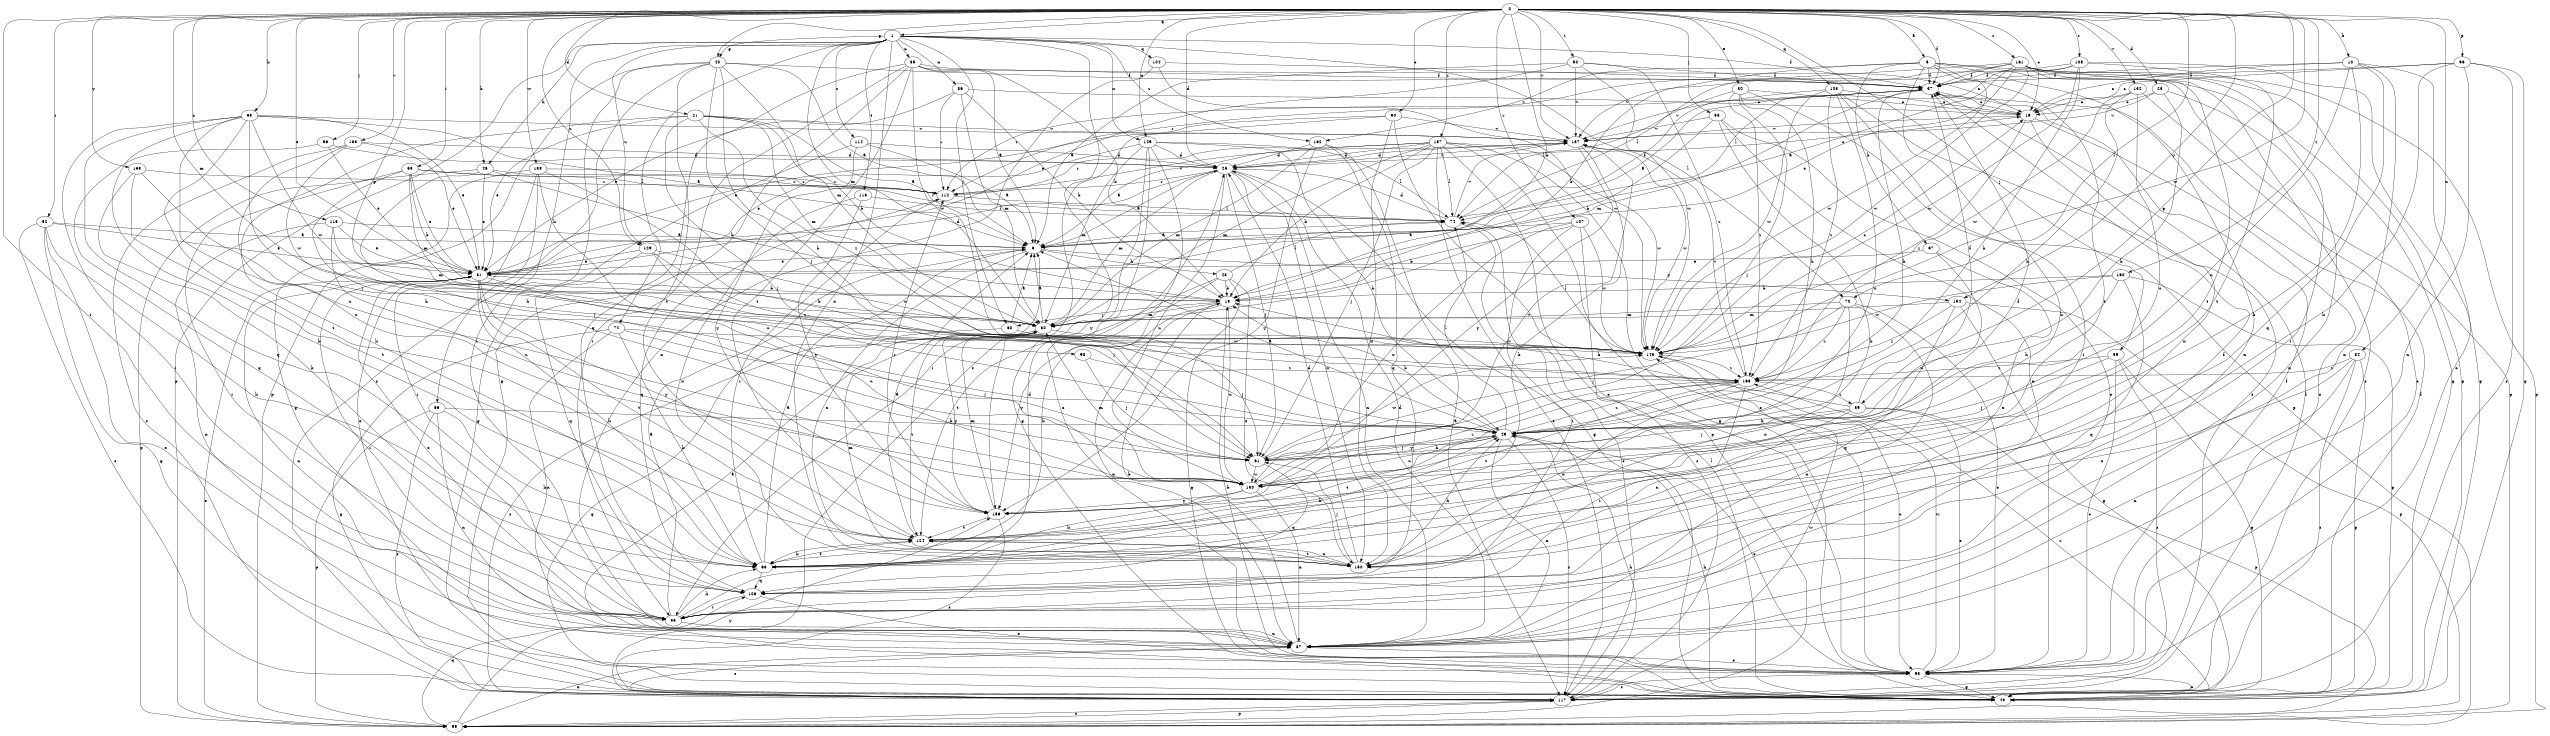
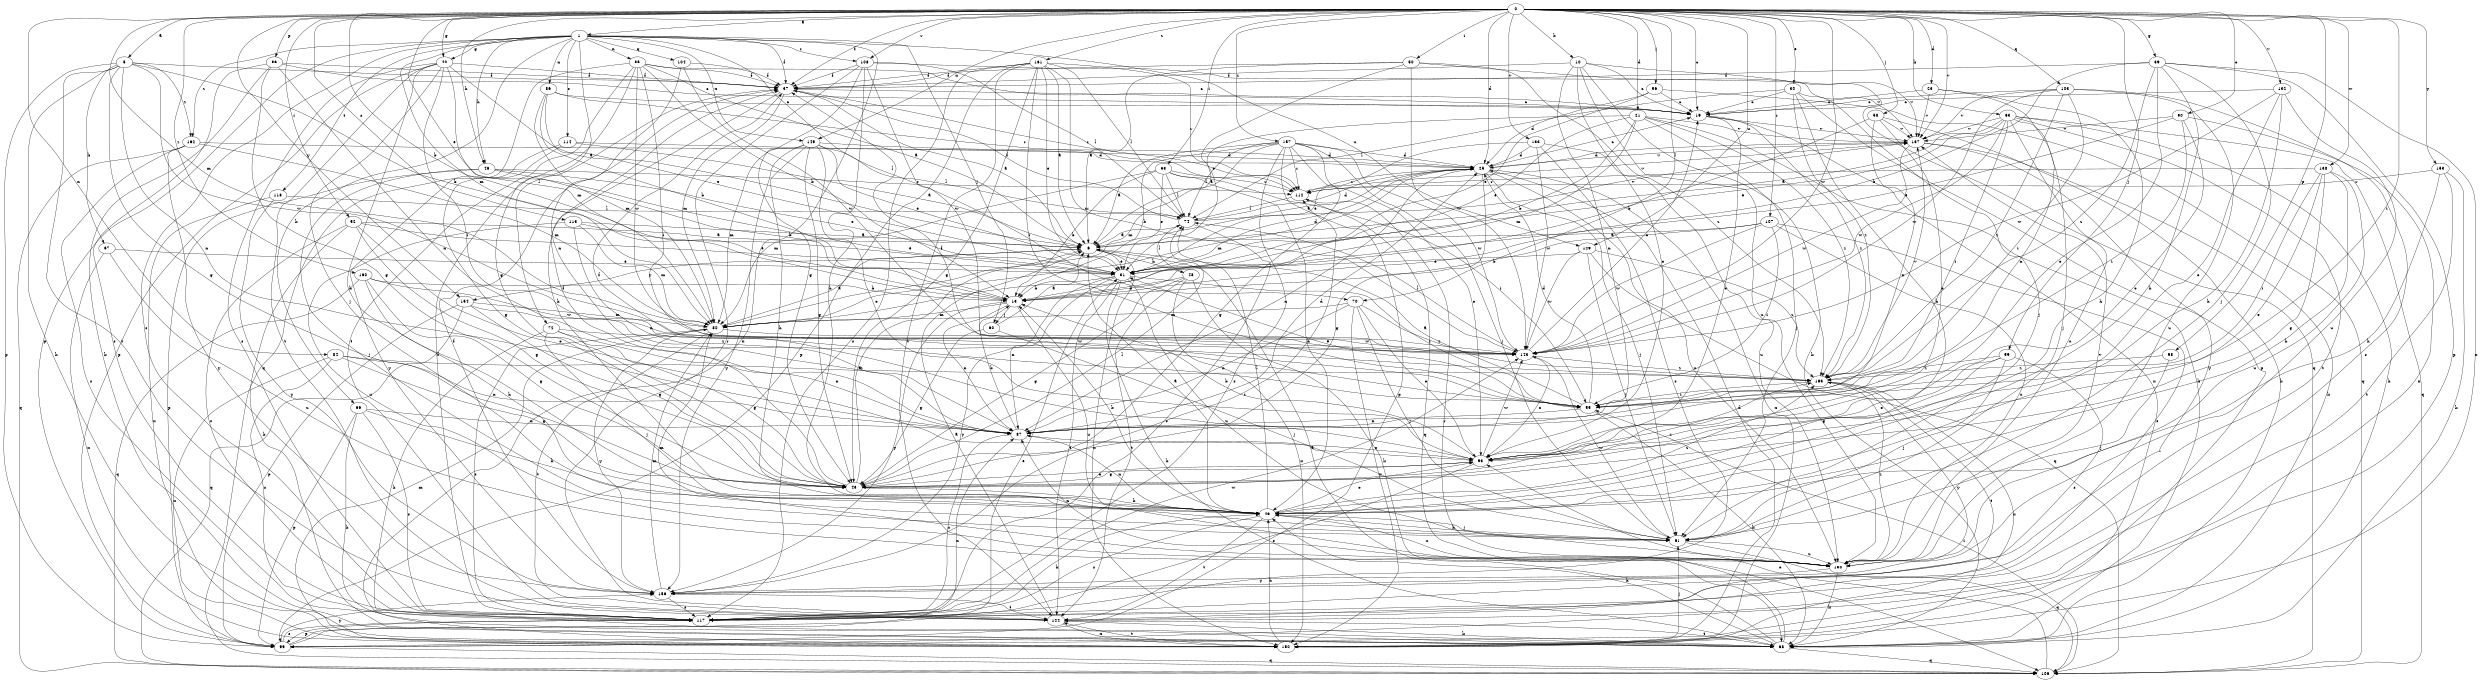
  strict digraph {
    0
    1
    5
    10
    13
    19
    21
    23
    25
    30
    31
    37
    39
    40
    46
    50
    52
    53
    55
    56
    58
    59
    63
    70
    80
    84
    90
    96
    98
    103
    107
    108
    113
    129
    132
    133
    137
    138
    143
    149
    153
    154
    157
    160
    161
    60
    66
    72
    85
    86
    99
    104
    114
    117
    118
    150
    162
    43
    67
    68
    87
    124
    93
    106
    130
    156
    163
    6
    61
    49
    112
    74
    48
    0 -> 1 [label=a]
    0 -> 5 [label=a]
    0 -> 10 [label=b]
    0 -> 13 [label=b]
    0 -> 19 [label=c]
    0 -> 21 [label=d]
    0 -> 23 [label=d]
    0 -> 25 [label=d]
    0 -> 30 [label=e]
    0 -> 31 [label=e]
    0 -> 37 [label=f]
    0 -> 39 [label=g]
    0 -> 40 [label=g]
    0 -> 46 [label=h]
    0 -> 50 [label=i]
    0 -> 52 [label=i]
    0 -> 53 [label=i]
    0 -> 55 [label=i]
    0 -> 56 [label=j]
    0 -> 58 [label=j]
    0 -> 59 [label=j]
    0 -> 63 [label=k]
    0 -> 70 [label=l]
    0 -> 80 [label=m]
    0 -> 84 [label=n]
    0 -> 90 [label=o]
    0 -> 96 [label=p]
    0 -> 98 [label=p]
    0 -> 103 [label=q]
    0 -> 107 [label=r]
    0 -> 108 [label=r]
    0 -> 113 [label=s]
    0 -> 129 [label=u]
    0 -> 132 [label=v]
    0 -> 133 [label=v]
    0 -> 137 [label=v]
    0 -> 138 [label=w]
    0 -> 143 [label=w]
    0 -> 149 [label=x]
    0 -> 153 [label=y]
    0 -> 154 [label=y]
    0 -> 157 [label=z]
    0 -> 160 [label=z]
    0 -> 161 [label=z]
    1 -> 37 [label=f]
    1 -> 40 [label=g]
    1 -> 46 [label=h]
    1 -> 70 [label=l]
    1 -> 80 [label=m]
+   1 -> 108 [label=r]
    1 -> 129 [label=u]
    1 -> 149 [label=x]
    1 -> 60 [label=j]
    1 -> 66 [label=k]
    1 -> 72 [label=l]
    1 -> 85 [label=n]
    1 -> 86 [label=n]
    1 -> 99 [label=p]
    1 -> 104 [label=q]
    1 -> 114 [label=s]
    1 -> 117 [label=s]
    1 -> 118 [label=t]
    1 -> 150 [label=x]
    1 -> 162 [label=z]
    5 -> 13 [label=b]
    5 -> 37 [label=f]
    5 -> 143 [label=w]
    5 -> 99 [label=p]
    5 -> 162 [label=z]
    5 -> 43 [label=g]
    5 -> 67 [label=k]
    5 -> 68 [label=k]
    5 -> 87 [label=n]
    5 -> 124 [label=t]
    10 -> 19 [label=c]
    10 -> 37 [label=f]
    10 -> 68 [label=k]
    10 -> 87 [label=n]
    10 -> 93 [label=o]
    10 -> 106 [label=q]
    10 -> 130 [label=u]
    13 -> 80 [label=m]
    13 -> 60 [label=j]
    13 -> 87 [label=n]
    13 -> 130 [label=u]
    13 -> 156 [label=y]
    19 -> 137 [label=v]
    19 -> 150 [label=x]
    19 -> 93 [label=o]
    19 -> 163 [label=z]
    21 -> 13 [label=b]
    21 -> 31 [label=e]
    21 -> 80 [label=m]
    21 -> 137 [label=v]
    21 -> 68 [label=k]
    21 -> 163 [label=z]
    21 -> 6 [label=a]
    21 -> 61 [label=j]
    23 -> 19 [label=c]
    23 -> 137 [label=v]
    23 -> 87 [label=n]
    23 -> 49 [label=h]
    25 -> 19 [label=c]
    25 -> 80 [label=m]
    25 -> 137 [label=v]
    25 -> 150 [label=x]
    25 -> 43 [label=g]
    25 -> 87 [label=n]
    25 -> 130 [label=u]
    25 -> 6 [label=a]
    25 -> 61 [label=j]
    25 -> 112 [label=r]
    30 -> 19 [label=c]
    30 -> 99 [label=p]
    30 -> 163 [label=z]
    30 -> 61 [label=j]
    30 -> 49 [label=h]
    30 -> 74 [label=l]
    31 -> 13 [label=b]
    31 -> 25 [label=d]
    31 -> 55 [label=i]
    31 -> 68 [label=k]
    31 -> 87 [label=n]
    31 -> 124 [label=t]
    31 -> 130 [label=u]
    31 -> 156 [label=y]
    37 -> 19 [label=c]
    37 -> 80 [label=m]
    37 -> 6 [label=a]
    37 -> 49 [label=h]
    37 -> 112 [label=r]
    39 -> 13 [label=b]
    39 -> 37 [label=f]
    39 -> 99 [label=p]
    39 -> 150 [label=x]
    39 -> 93 [label=o]
-   163 -> 39 [label=z]
+   39 -> 163 [label=z]
    39 -> 61 [label=j]
    39 -> 49 [label=h]
    40 -> 37 [label=f]
    40 -> 55 [label=i]
    40 -> 80 [label=m]
    40 -> 99 [label=p]
    40 -> 117 [label=s]
    40 -> 124 [label=t]
    40 -> 6 [label=a]
    40 -> 61 [label=j]
    40 -> 49 [label=h]
    46 -> 13 [label=b]
    46 -> 31 [label=e]
    46 -> 99 [label=p]
    46 -> 61 [label=j]
    46 -> 112 [label=r]
    50 -> 31 [label=e]
    50 -> 37 [label=f]
    50 -> 137 [label=v]
    50 -> 143 [label=w]
    50 -> 163 [label=z]
    50 -> 6 [label=a]
    52 -> 31 [label=e]
    52 -> 117 [label=s]
    52 -> 43 [label=g]
    52 -> 68 [label=k]
    52 -> 93 [label=o]
    52 -> 6 [label=a]
    53 -> 13 [label=b]
    53 -> 31 [label=e]
    53 -> 55 [label=i]
    53 -> 80 [label=m]
    53 -> 49 [label=h]
    53 -> 112 [label=r]
    53 -> 74 [label=l]
    55 -> 25 [label=d]
    55 -> 31 [label=e]
    55 -> 37 [label=f]
    55 -> 68 [label=k]
    55 -> 87 [label=n]
    55 -> 6 [label=a]
+   56 -> 19 [label=c]
    56 -> 25 [label=d]
    56 -> 31 [label=e]
    56 -> 106 [label=q]
    58 -> 13 [label=b]
    58 -> 137 [label=v]
    58 -> 68 [label=k]
    58 -> 87 [label=n]
    58 -> 93 [label=o]
    59 -> 117 [label=s]
    59 -> 43 [label=g]
    59 -> 93 [label=o]
    59 -> 163 [label=z]
    59 -> 61 [label=j]
    63 -> 31 [label=e]
    63 -> 55 [label=i]
    63 -> 137 [label=v]
    63 -> 143 [label=w]
    63 -> 68 [label=k]
    63 -> 124 [label=t]
    63 -> 106 [label=q]
    63 -> 130 [label=u]
    63 -> 6 [label=a]
    63 -> 61 [label=j]
    70 -> 80 [label=m]
    70 -> 150 [label=x]
    70 -> 87 [label=n]
    70 -> 93 [label=o]
    70 -> 163 [label=z]
    70 -> 61 [label=j]
    80 -> 143 [label=w]
    80 -> 117 [label=s]
    80 -> 124 [label=t]
    80 -> 156 [label=y]
    80 -> 6 [label=a]
    84 -> 117 [label=s]
    84 -> 150 [label=x]
    84 -> 43 [label=g]
    84 -> 87 [label=n]
    84 -> 163 [label=z]
    90 -> 31 [label=e]
    90 -> 55 [label=i]
    90 -> 137 [label=v]
    90 -> 150 [label=x]
    90 -> 93 [label=o]
    96 -> 19 [label=c]
    96 -> 37 [label=f]
    96 -> 117 [label=s]
    96 -> 43 [label=g]
    96 -> 68 [label=k]
    96 -> 87 [label=n]
    98 -> 163 [label=z]
    98 -> 61 [label=j]
    103 -> 19 [label=c]
    103 -> 55 [label=i]
    103 -> 137 [label=v]
    103 -> 143 [label=w]
    103 -> 117 [label=s]
    103 -> 130 [label=u]
    103 -> 163 [label=z]
    107 -> 13 [label=b]
    107 -> 55 [label=i]
    107 -> 143 [label=w]
    107 -> 117 [label=s]
    107 -> 130 [label=u]
    107 -> 6 [label=a]
    108 -> 37 [label=f]
    108 -> 137 [label=v]
    108 -> 143 [label=w]
    108 -> 43 [label=g]
-   108 -> 124 [label=t]
+   108 -> 124 [label=r]
    108 -> 49 [label=h]
    108 -> 74 [label=l]
    113 -> 31 [label=e]
    113 -> 80 [label=m]
    113 -> 87 [label=n]
    113 -> 130 [label=u]
    113 -> 6 [label=a]
    129 -> 31 [label=e]
    129 -> 143 [label=w]
    129 -> 106 [label=q]
    129 -> 163 [label=z]
    129 -> 61 [label=j]
    132 -> 19 [label=c]
    132 -> 143 [label=w]
    132 -> 93 [label=o]
    132 -> 130 [label=u]
    132 -> 49 [label=h]
    133 -> 25 [label=d]
    133 -> 31 [label=e]
    133 -> 143 [label=w]
    133 -> 117 [label=s]
    133 -> 130 [label=u]
    137 -> 25 [label=d]
    137 -> 143 [label=w]
    137 -> 68 [label=k]
    137 -> 156 [label=y]
    138 -> 55 [label=i]
-   138 -> 87 [label=g]
+   138 -> 43 [label=g]
    138 -> 93 [label=o]
    138 -> 130 [label=u]
    138 -> 49 [label=h]
    138 -> 112 [label=r]
    143 -> 19 [label=c]
    143 -> 93 [label=o]
    143 -> 163 [label=z]
    143 -> 74 [label=l]
    149 -> 25 [label=d]
    149 -> 31 [label=e]
    149 -> 80 [label=m]
    149 -> 43 [label=g]
    149 -> 93 [label=o]
    149 -> 156 [label=y]
    149 -> 49 [label=h]
    149 -> 74 [label=l]
    153 -> 68 [label=k]
    153 -> 124 [label=t]
    153 -> 49 [label=h]
    153 -> 112 [label=r]
    154 -> 80 [label=m]
    154 -> 99 [label=p]
    154 -> 43 [label=g]
    154 -> 106 [label=q]
    154 -> 163 [label=z]
    157 -> 13 [label=b]
    157 -> 25 [label=d]
    157 -> 80 [label=m]
    157 -> 143 [label=w]
    157 -> 99 [label=p]
    157 -> 117 [label=s]
    157 -> 43 [label=g]
    157 -> 93 [label=o]
    157 -> 6 [label=a]
    157 -> 61 [label=j]
    157 -> 112 [label=r]
    157 -> 74 [label=l]
    160 -> 13 [label=b]
    160 -> 143 [label=w]
    160 -> 43 [label=g]
    160 -> 106 [label=q]
    160 -> 49 [label=h]
    161 -> 31 [label=e]
    161 -> 37 [label=f]
    161 -> 55 [label=i]
    161 -> 143 [label=w]
    161 -> 99 [label=p]
    161 -> 117 [label=s]
    161 -> 43 [label=g]
    161 -> 124 [label=t]
    161 -> 6 [label=a]
    161 -> 112 [label=r]
    161 -> 74 [label=l]
    60 -> 43 [label=g]
    60 -> 6 [label=a]
    60 -> 61 [label=j]
    66 -> 99 [label=p]
    66 -> 117 [label=s]
    66 -> 68 [label=k]
    66 -> 87 [label=n]
    66 -> 49 [label=h]
    72 -> 143 [label=w]
    72 -> 43 [label=g]
    72 -> 68 [label=k]
    72 -> 87 [label=n]
    72 -> 61 [label=j]
    85 -> 13 [label=b]
    85 -> 19 [label=c]
    85 -> 37 [label=f]
    85 -> 55 [label=i]
    85 -> 143 [label=w]
    85 -> 43 [label=g]
    85 -> 124 [label=t]
    85 -> 106 [label=q]
    85 -> 6 [label=a]
    86 -> 13 [label=b]
    86 -> 19 [label=c]
    86 -> 31 [label=e]
    86 -> 80 [label=m]
    86 -> 112 [label=r]
    99 -> 31 [label=e]
    99 -> 117 [label=s]
    99 -> 87 [label=n]
    99 -> 106 [label=q]
    99 -> 156 [label=y]
    104 -> 37 [label=f]
    104 -> 143 [label=w]
    104 -> 87 [label=n]
    114 -> 25 [label=d]
    114 -> 43 [label=g]
    114 -> 156 [label=y]
    114 -> 6 [label=a]
    117 -> 37 [label=f]
    117 -> 143 [label=w]
    117 -> 99 [label=p]
    117 -> 49 [label=h]
    118 -> 150 [label=x]
    118 -> 156 [label=y]
    118 -> 74 [label=l]
    150 -> 25 [label=d]
    150 -> 80 [label=m]
    150 -> 124 [label=t]
    150 -> 61 [label=j]
    150 -> 49 [label=h]
    162 -> 25 [label=d]
    162 -> 80 [label=m]
-   162 -> 117 [label=a]
+   162 -> 117 [label=s]
    162 -> 106 [label=q]
    162 -> 156 [label=y]
    43 -> 37 [label=f]
    43 -> 93 [label=o]
    43 -> 163 [label=z]
    43 -> 6 [label=a]
    43 -> 49 [label=h]
    43 -> 74 [label=l]
    67 -> 31 [label=e]
    67 -> 150 [label=x]
    67 -> 130 [label=u]
    68 -> 124 [label=t]
    68 -> 106 [label=q]
    68 -> 6 [label=a]
    68 -> 49 [label=h]
    68 -> 112 [label=r]
    87 -> 13 [label=b]
    87 -> 25 [label=d]
    87 -> 117 [label=s]
    87 -> 93 [label=o]
    124 -> 150 [label=x]
    124 -> 68 [label=k]
    124 -> 6 [label=a]
    93 -> 13 [label=b]
    93 -> 37 [label=f]
    93 -> 143 [label=w]
    93 -> 117 [label=s]
    93 -> 43 [label=g]
    106 -> 55 [label=i]
    106 -> 93 [label=o]
    130 -> 80 [label=m]
    130 -> 137 [label=v]
    130 -> 68 [label=k]
    130 -> 87 [label=n]
    130 -> 156 [label=y]
    130 -> 163 [label=z]
    156 -> 37 [label=f]
    156 -> 80 [label=m]
    156 -> 117 [label=s]
    156 -> 124 [label=t]
    156 -> 112 [label=r]
    163 -> 55 [label=i]
    163 -> 137 [label=v]
    163 -> 150 [label=x]
    163 -> 124 [label=t]
    163 -> 156 [label=y]
    6 -> 31 [label=e]
    6 -> 154 [label=y]
    6 -> 150 [label=x]
    6 -> 48 [label=h]
    61 -> 143 [label=w]
    61 -> 106 [label=q]
    61 -> 130 [label=u]
    61 -> 49 [label=h]
    49 -> 13 [label=b]
    49 -> 117 [label=s]
    49 -> 87 [label=n]
    49 -> 124 [label=t]
    49 -> 93 [label=o]
    49 -> 130 [label=u]
    49 -> 163 [label=z]
    49 -> 6 [label=a]
    49 -> 61 [label=j]
    49 -> 74 [label=l]
    112 -> 137 [label=v]
    112 -> 106 [label=q]
    112 -> 74 [label=l]
    74 -> 25 [label=d]
    74 -> 37 [label=f]
    74 -> 137 [label=v]
    74 -> 117 [label=s]
    74 -> 6 [label=a]
    48 -> 13 [label=b]
    48 -> 150 [label=x]
    48 -> 43 [label=g]
    48 -> 68 [label=k]
    48 -> 124 [label=t]
    48 -> 74 [label=l]
  }
